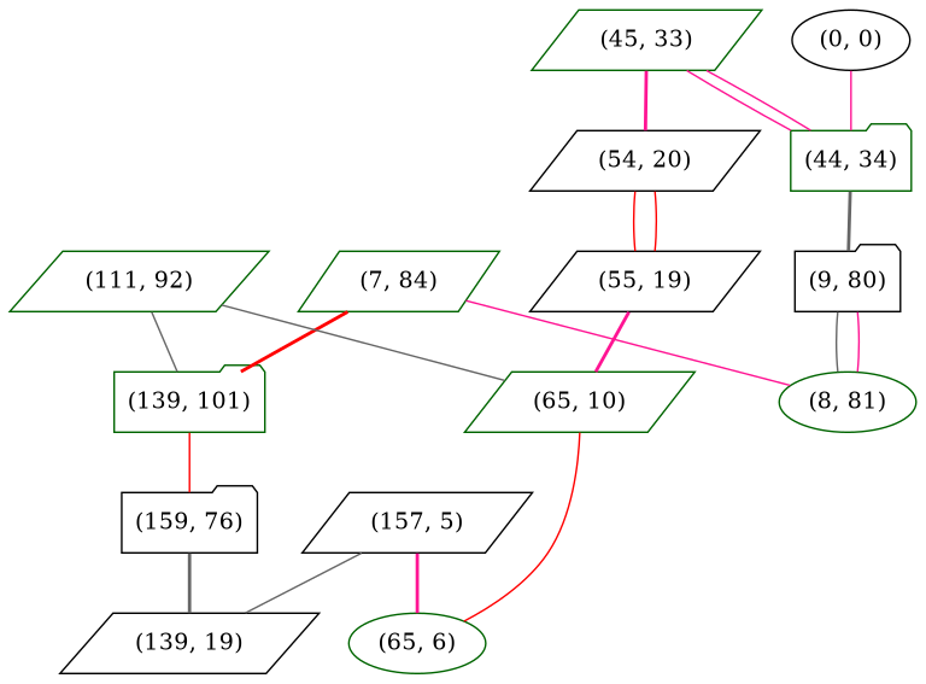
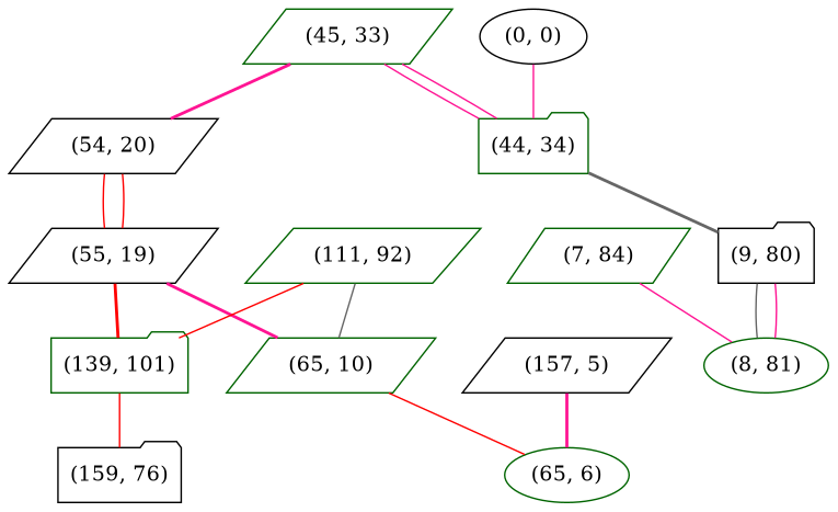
  graph {
    node [color=darkgreen shape=parallelogram]
    edge [color=deeppink style=solid weight=1]
    "(139, 101)" [shape=folder]
    "(7, 84)"
    "(8, 81)" [shape=ellipse]
    "(159, 76)" [color=black shape=folder]
    "(44, 34)" [shape=folder]
    "(45, 33)"
    "(54, 20)" [color=black]
    "(9, 80)" [color=black shape=folder]
    "(55, 19)" [color=black]
    "(0, 0)" [color=black shape=ellipse]
    "(65, 10)"
    "(111, 92)"
    "(65, 6)" [shape=ellipse]
-   "(139, 19)" [color=black]
    "(157, 5)" [color=black]
    "(139, 101)" -- "(159, 76)" [color=red]
-   "(7, 84)" -- "(139, 101)" [color=red style=bold weight=3]
+   "(55, 19)" -- "(139, 101)" [color=red style=bold weight=3]
    "(7, 84)" -- "(8, 81)"
-   "(159, 76)" -- "(139, 19)" [color=gray40 style=bold]
    "(44, 34)" -- "(9, 80)" [color=gray40 style=bold]
    "(45, 33)" -- "(44, 34)"
    "(45, 33)" -- "(44, 34)"
    "(45, 33)" -- "(54, 20)" [style=bold]
    "(54, 20)" -- "(55, 19)" [color=red]
    "(54, 20)" -- "(55, 19)" [color=red]
    "(9, 80)" -- "(8, 81)" [color=gray40]
    "(9, 80)" -- "(8, 81)"
    "(55, 19)" -- "(65, 10)" [style=bold]
    "(0, 0)" -- "(44, 34)" [weight=4]
    "(65, 10)" -- "(65, 6)" [color=red]
-   "(111, 92)" -- "(139, 101)" [color=gray40 weight=3]
+   "(111, 92)" -- "(139, 101)" [color=red weight=3]
    "(111, 92)" -- "(65, 10)" [color=gray40]
    "(157, 5)" -- "(65, 6)" [style=bold weight=3]
-   "(157, 5)" -- "(139, 19)" [color=gray40]
  }
